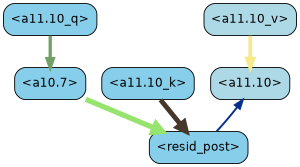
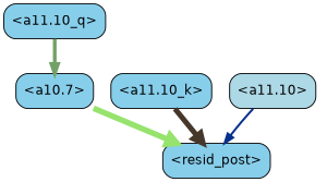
  strict digraph {
    splines=true
    node [color=black fillcolor=skyblue fontname=Helvetica shape=box style="filled, rounded"]
    "<a11.10>" [fillcolor=lightblue]
    "<resid_post>"
    "<a10.7>"
    "<a11.10_q>"
    "<a11.10_k>"
-   "<a11.10_v>" [fillcolor=lightblue]
-   "<resid_post>" -> "<a11.10>" [color="#062f8b" penwidth=2.1870908737182617]
+   "<a11.10>" -> "<resid_post>" [color="#062f8b" penwidth=2.1870908737182617]
    "<a10.7>" -> "<resid_post>" [color="#96e36d" penwidth=5.91640043258667]
    "<a11.10_q>" -> "<a10.7>" [color="#71a167" penwidth=3.7345781326293945]
    "<a11.10_k>" -> "<resid_post>" [color="#46372b" penwidth=5.476471900939941]
-   "<a11.10_v>" -> "<a11.10>" [color="#f5eb8d" penwidth=4.234584808349609]
  }
